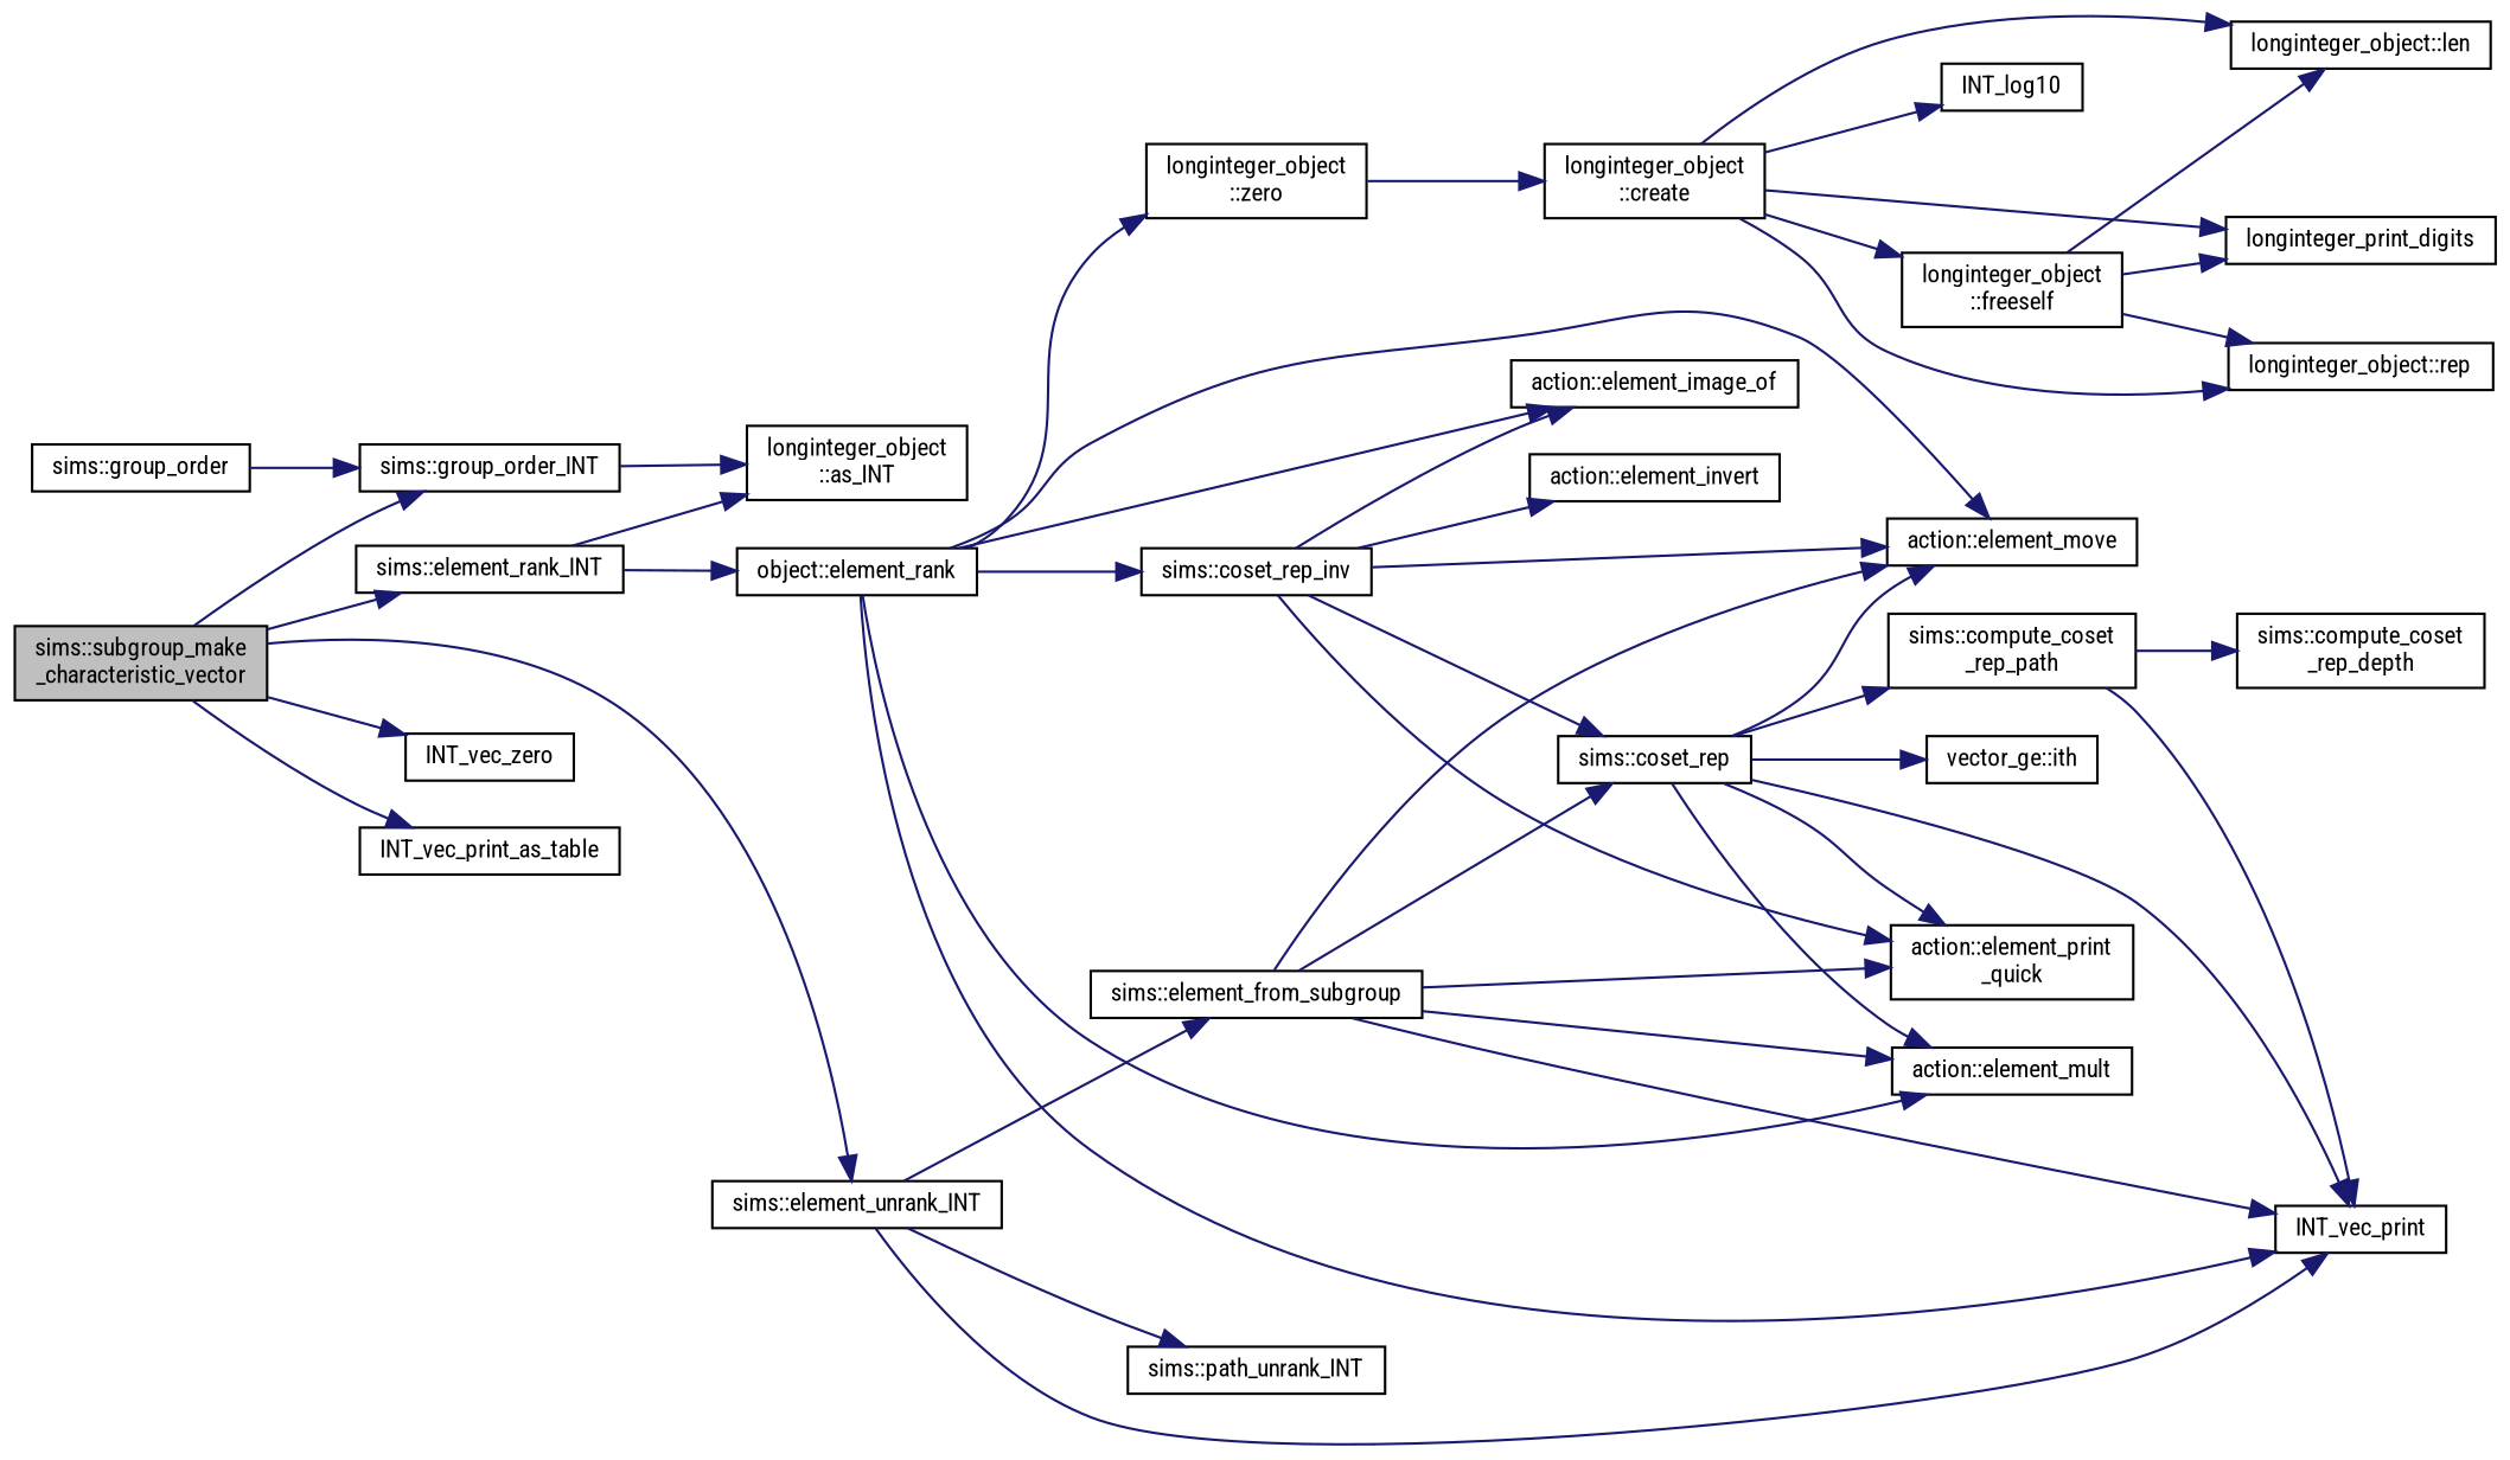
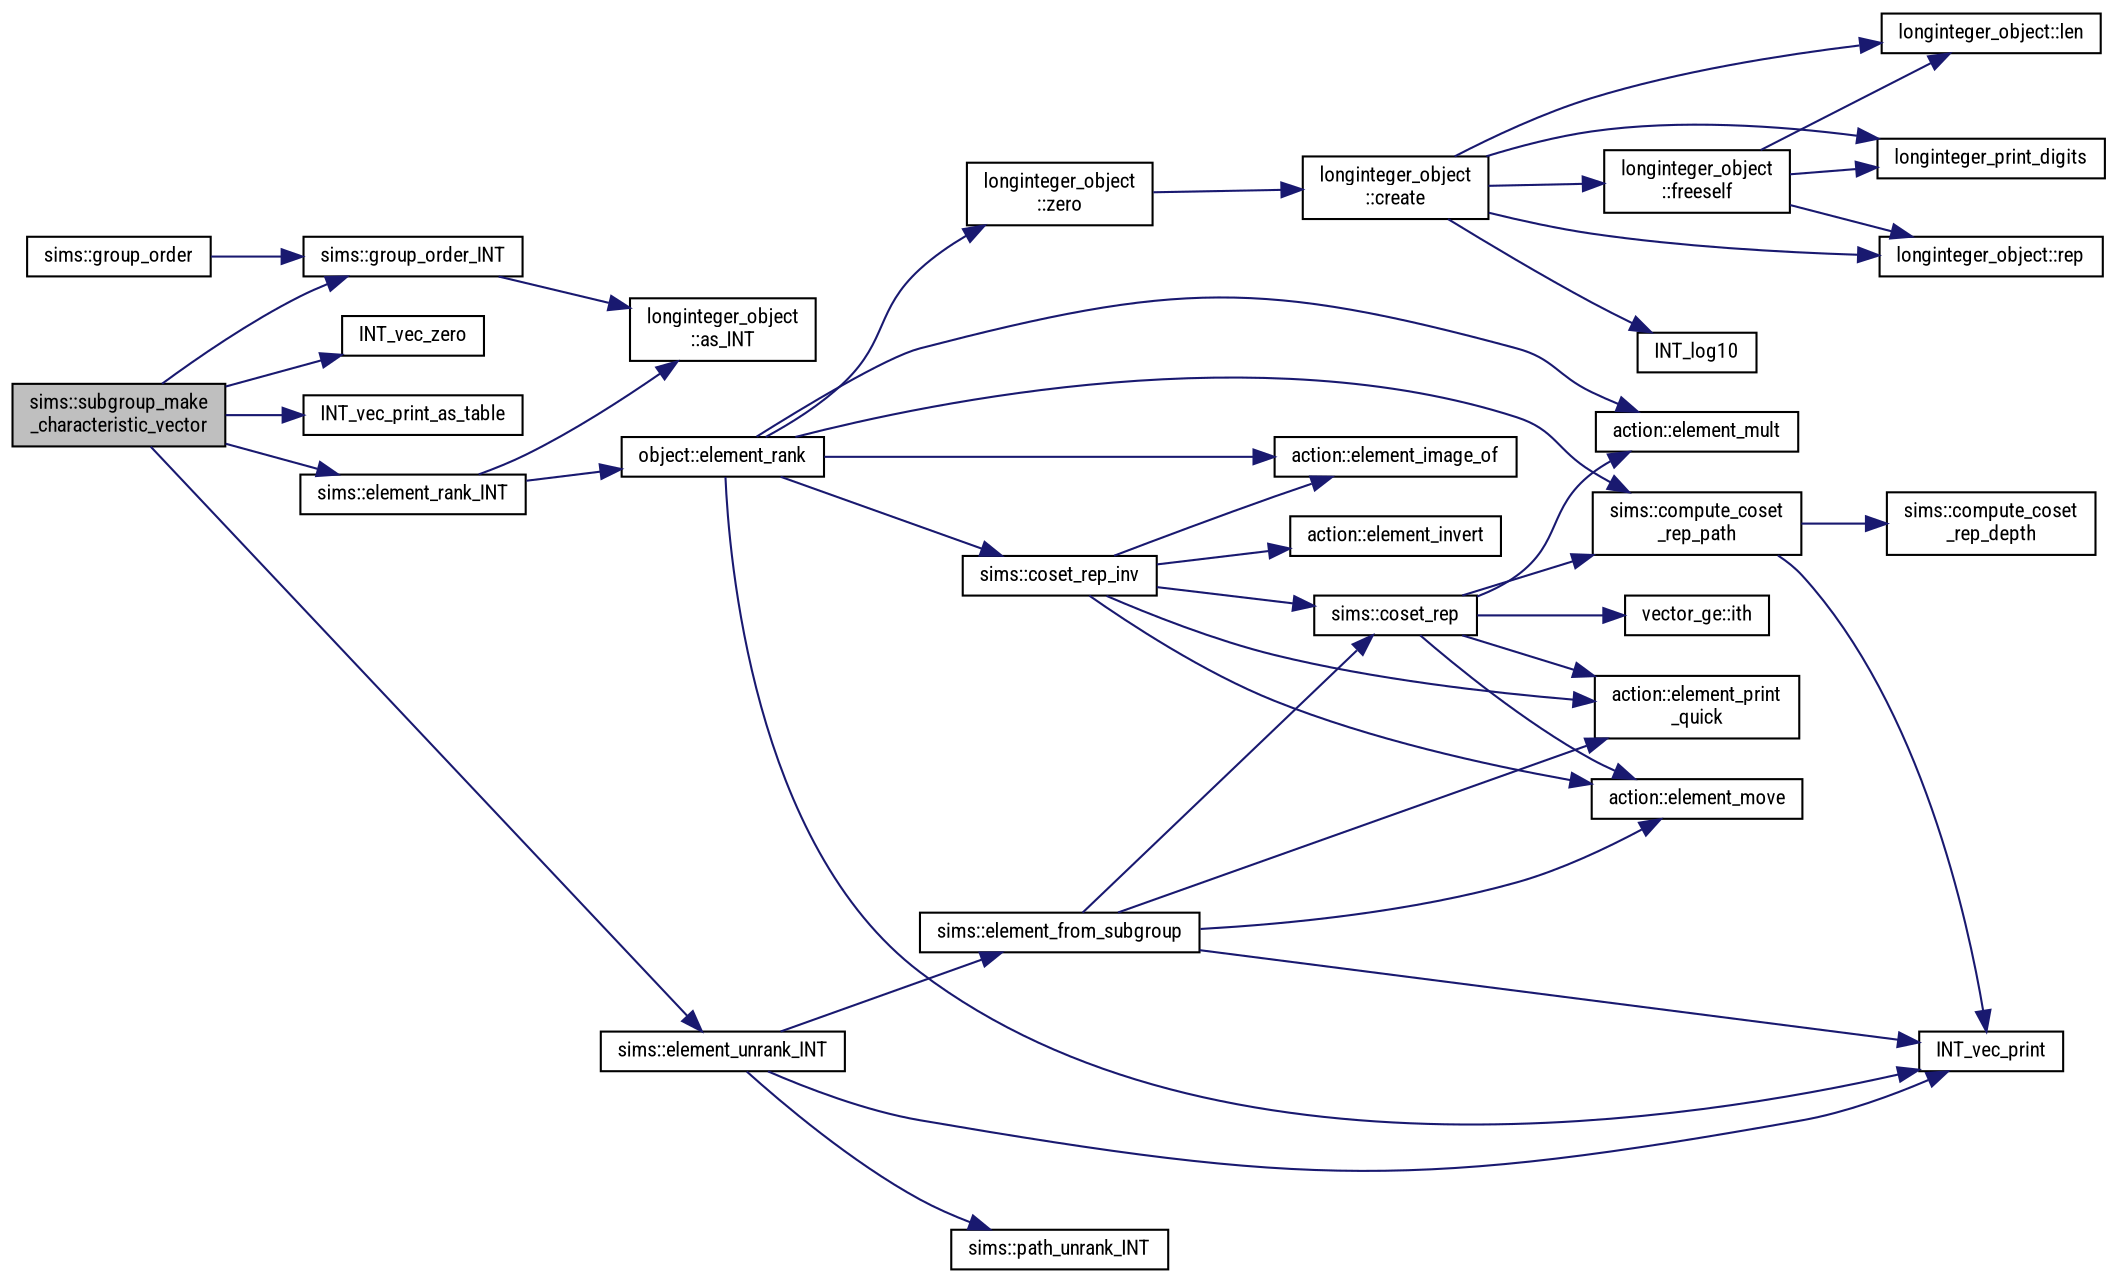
  digraph {
    fontname="Roboto Condensed"
    rankdir=LR
    node [color=black fillcolor=white fontname="Roboto Condensed" fontsize=10 shape=record style=filled]
    edge [color=midnightblue fontname="Roboto Condensed" fontsize=10 labelfontname=Helvetica labelfontsize=10 style=solid]
    n1 [fillcolor=grey75 fontcolor=black height=0.2 label="sims::subgroup_make\l_characteristic_vector" width=0.4]
    n2 [height=0.2 label="sims::group_order_INT" width=0.4]
    n3 [height=0.2 label=INT_vec_zero width=0.4]
    n4 [height=0.2 label="sims::element_unrank_INT" width=0.4]
    n5 [height=0.2 label="sims::element_rank_INT" width=0.4]
    n6 [height=0.2 label=INT_vec_print_as_table width=0.4]
    n7 [height=0.2 label="longinteger_object\l::as_INT" width=0.4]
    n8 [height=0.2 label="sims::path_unrank_INT" width=0.4]
    n9 [height=0.2 label=INT_vec_print width=0.4]
    n10 [height=0.2 label="sims::element_from_subgroup" width=0.4]
    n11 [height=0.2 label="object::element_rank" width=0.4]
    n12 [height=0.2 label="sims::group_order" width=0.4]
    n13 [height=0.2 label="sims::coset_rep" width=0.4]
    n14 [height=0.2 label="action::element_print\l_quick" width=0.4]
    n15 [height=0.2 label="action::element_mult" width=0.4]
    n16 [height=0.2 label="action::element_move" width=0.4]
    n17 [height=0.2 label="sims::compute_coset\l_rep_path" width=0.4]
    n18 [height=0.2 label="vector_ge::ith" width=0.4]
    n19 [height=0.2 label="sims::compute_coset\l_rep_depth" width=0.4]
    n20 [height=0.2 label="action::element_image_of" width=0.4]
    n21 [height=0.2 label="longinteger_object\l::zero" width=0.4]
    n22 [height=0.2 label="sims::coset_rep_inv" width=0.4]
    n23 [height=0.2 label="longinteger_object\l::create" width=0.4]
    n24 [height=0.2 label="action::element_invert" width=0.4]
    n25 [height=0.2 label="longinteger_object\l::freeself" width=0.4]
    n26 [height=0.2 label=longinteger_print_digits width=0.4]
    n27 [height=0.2 label="longinteger_object::rep" width=0.4]
    n28 [height=0.2 label="longinteger_object::len" width=0.4]
    n29 [height=0.2 label=INT_log10 width=0.4]
    n1 -> n2
    n1 -> n3
    n1 -> n4
    n1 -> n5
    n1 -> n6
    n2 -> n7
    n4 -> n8
    n4 -> n9
    n4 -> n10
    n5 -> n7
    n5 -> n11
    n10 -> n9
    n10 -> n13
    n10 -> n14
-   n10 -> n15
    n10 -> n16
    n11 -> n9
    n11 -> n15
-   n11 -> n16
+   n11 -> n17
    n11 -> n20
    n11 -> n21
    n11 -> n22
    n12 -> n2
-   n13 -> n9
    n13 -> n14
    n13 -> n15
    n13 -> n16
    n13 -> n17
    n13 -> n18
    n17 -> n9
    n17 -> n19
    n21 -> n23
    n22 -> n13
    n22 -> n14
    n22 -> n16
    n22 -> n20
    n22 -> n24
    n23 -> n25
    n23 -> n26
    n23 -> n27
    n23 -> n28
    n23 -> n29
    n25 -> n26
    n25 -> n27
    n25 -> n28
  }
